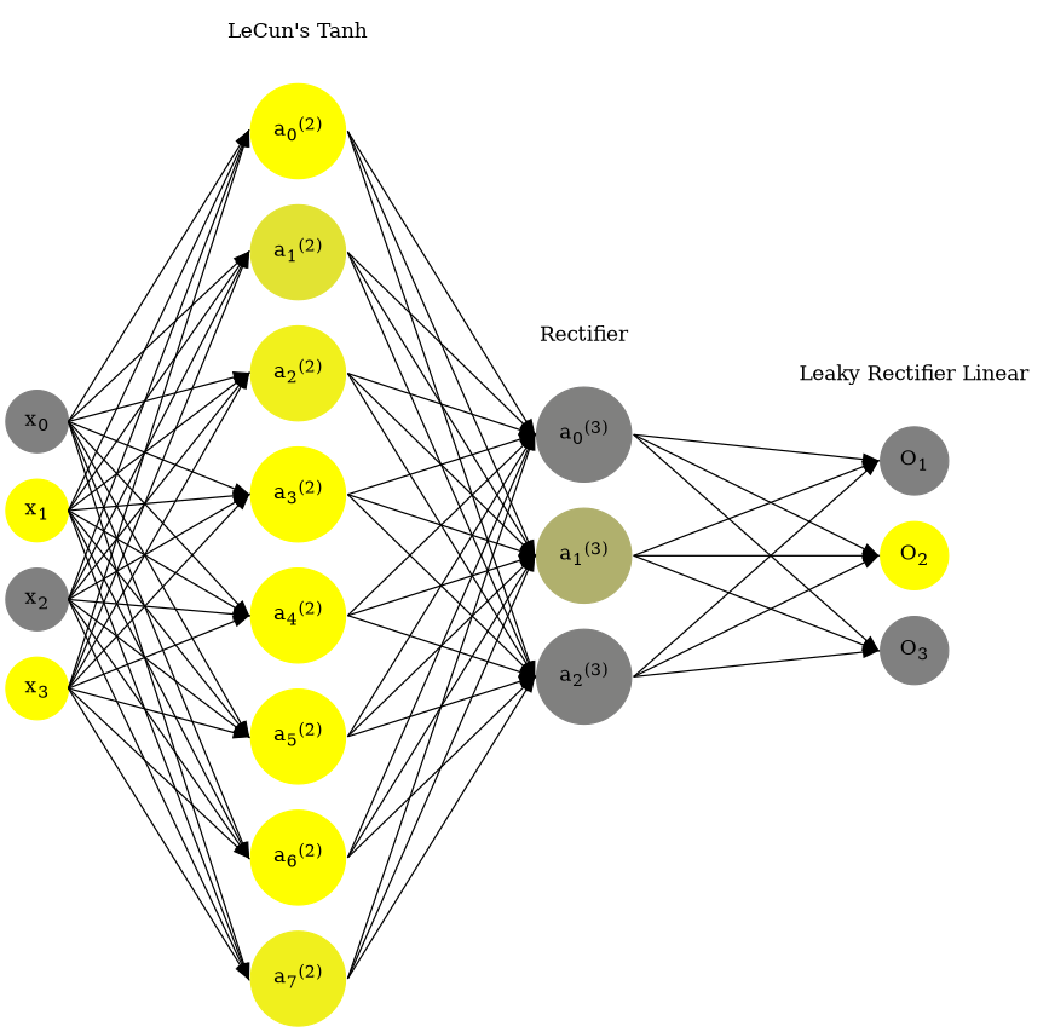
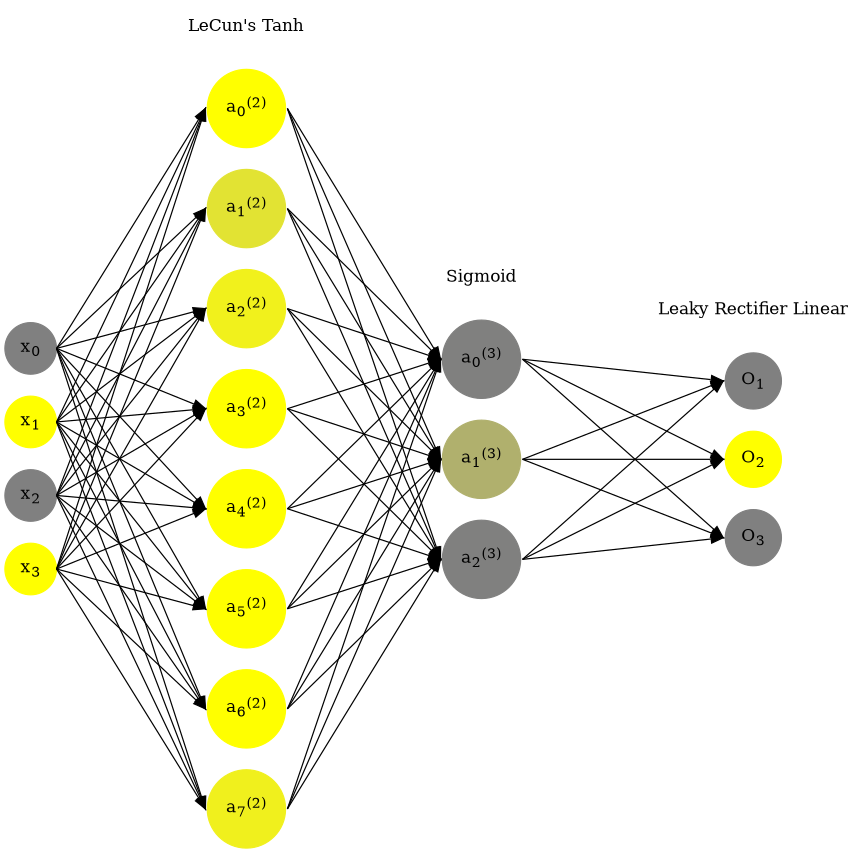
  digraph {
    rankdir=LR
    ranksep=1.4
    splines=false
    node [color="0.1667, 0.0, 0.5" fillcolor="0.1667, 0.0, 0.5" shape=circle style=filled]
    edge [headport=w style=solid tailport=e]
    n1 [label=<x<sub>0</sub>>]
    n2 [color="0.1667, 1.0, 1.0" fillcolor="0.1667, 1.0, 1.0" label=<x<sub>1</sub>>]
    n3 [label=<x<sub>2</sub>>]
    n4 [color="0.1667, 1.0, 1.0" fillcolor="0.1667, 1.0, 1.0" label=<x<sub>3</sub>>]
    n5 [color="0.1667, 1.701980, 1.350990" fillcolor="0.1667, 1.701980, 1.350990" label=<a<sub>0</sub><sup>(2)</sup>>]
    n6 [color="0.1667, 0.773714, 0.886857" fillcolor="0.1667, 0.773714, 0.886857" label=<a<sub>1</sub><sup>(2)</sup>>]
    n7 [color="0.1667, 0.883751, 0.941875" fillcolor="0.1667, 0.883751, 0.941875" label=<a<sub>2</sub><sup>(2)</sup>>]
    n8 [color="0.1667, 1.323582, 1.161791" fillcolor="0.1667, 1.323582, 1.161791" label=<a<sub>3</sub><sup>(2)</sup>>]
    n9 [color="0.1667, 1.411882, 1.205941" fillcolor="0.1667, 1.411882, 1.205941" label=<a<sub>4</sub><sup>(2)</sup>>]
    n10 [color="0.1667, 1.317667, 1.158833" fillcolor="0.1667, 1.317667, 1.158833" label=<a<sub>5</sub><sup>(2)</sup>>]
    n11 [color="0.1667, 1.383711, 1.191856" fillcolor="0.1667, 1.383711, 1.191856" label=<a<sub>6</sub><sup>(2)</sup>>]
    n12 [color="0.1667, 0.879229, 0.939615" fillcolor="0.1667, 0.879229, 0.939615" label=<a<sub>7</sub><sup>(2)</sup>>]
    n13 [color="0.1667, 0.001224, 0.500612" fillcolor="0.1667, 0.001224, 0.500612" label=<a<sub>0</sub><sup>(3)</sup>>]
    n14 [color="0.1667, 0.379395, 0.689698" fillcolor="0.1667, 0.379395, 0.689698" label=<a<sub>1</sub><sup>(3)</sup>>]
    n15 [color="0.1667, 0.004207, 0.502103" fillcolor="0.1667, 0.004207, 0.502103" label=<a<sub>2</sub><sup>(3)</sup>>]
    n16 [label=<O<sub>1</sub>>]
    n17 [color="0.1667, 1.0, 1.0" fillcolor="0.1667, 1.0, 1.0" label=<O<sub>2</sub>>]
    n18 [label=<O<sub>3</sub>>]
    n19 [label="LeCun's Tanh" shape=plaintext color="" fillcolor="" style=""]
-   n20 [label=Rectifier shape=plaintext color="" fillcolor="" style=""]
+   n20 [label=Sigmoid shape=plaintext color="" fillcolor="" style=""]
    n21 [label="Leaky Rectifier Linear" shape=plaintext color="" fillcolor="" style=""]
    subgraph sub_1 {
      n1
    }
    subgraph sub_2 {
      n2
    }
    subgraph sub_3 {
      n3
    }
    subgraph sub_4 {
      n4
    }
    subgraph sub_5 {
      n5
    }
    subgraph sub_6 {
      n6
    }
    subgraph sub_7 {
      n7
    }
    subgraph sub_8 {
      n8
    }
    subgraph sub_9 {
      n9
    }
    subgraph sub_10 {
      n10
    }
    subgraph sub_11 {
      n11
    }
    subgraph sub_12 {
      n12
    }
    subgraph sub_13 {
      n13
    }
    subgraph sub_14 {
      n14
    }
    subgraph sub_15 {
      n15
    }
    subgraph sub_16 {
      n16
    }
    subgraph sub_17 {
      n17
    }
    subgraph sub_18 {
      n18
    }
    subgraph sub_19 {
      rank=same
      n1
      n2
      n3
      n4
    }
    subgraph sub_20 {
      rank=same
      n5
      n6
      n7
      n8
      n9
      n10
      n11
      n12
    }
    subgraph sub_21 {
      rank=same
      n13
      n14
      n15
    }
    subgraph sub_22 {
      rank=same
      n16
      n17
      n18
    }
    subgraph sub_23 {
      rank=same
      n5
      n19
    }
    subgraph sub_24 {
      rank=same
      n13
      n20
    }
    subgraph sub_25 {
      rank=same
      n16
      n21
    }
    n1 -> n2 [style=invis]
    n1 -> n5
    n1 -> n6
    n1 -> n7
    n1 -> n8
    n1 -> n9
    n1 -> n10
    n1 -> n11
    n1 -> n12
    n2 -> n3 [style=invis]
    n2 -> n5
    n2 -> n6
    n2 -> n7
    n2 -> n8
    n2 -> n9
    n2 -> n10
    n2 -> n11
    n2 -> n12
    n3 -> n4 [style=invis]
    n3 -> n5
    n3 -> n6
    n3 -> n7
    n3 -> n8
    n3 -> n9
    n3 -> n10
    n3 -> n11
    n3 -> n12
    n4 -> n5
    n4 -> n6
    n4 -> n7
    n4 -> n8
    n4 -> n9
    n4 -> n10
    n4 -> n11
    n4 -> n12
    n5 -> n6 [style=invis]
    n5 -> n13
    n5 -> n14
    n5 -> n15
    n6 -> n7 [style=invis]
    n6 -> n13
    n6 -> n14
    n6 -> n15
    n7 -> n8 [style=invis]
    n7 -> n13
    n7 -> n14
    n7 -> n15
    n8 -> n9 [style=invis]
    n8 -> n13
    n8 -> n14
    n8 -> n15
    n9 -> n10 [style=invis]
    n9 -> n13
    n9 -> n14
    n9 -> n15
    n10 -> n11 [style=invis]
    n10 -> n13
    n10 -> n14
    n10 -> n15
    n11 -> n12 [style=invis]
    n11 -> n13
    n11 -> n14
    n11 -> n15
    n12 -> n13
    n12 -> n14
    n12 -> n15
    n13 -> n14 [style=invis]
    n13 -> n16
    n13 -> n17
    n13 -> n18
    n14 -> n15 [style=invis]
    n14 -> n16
    n14 -> n17
    n14 -> n18
    n15 -> n16
    n15 -> n17
    n15 -> n18
    n16 -> n17 [style=invis]
    n17 -> n18 [style=invis]
    n19 -> n5 [style=invis]
    n20 -> n13 [style=invis]
    n21 -> n16 [style=invis]
  }
